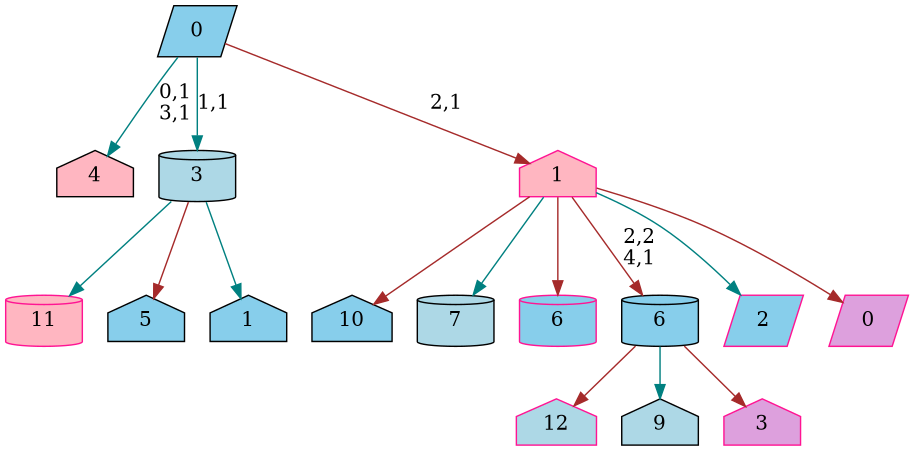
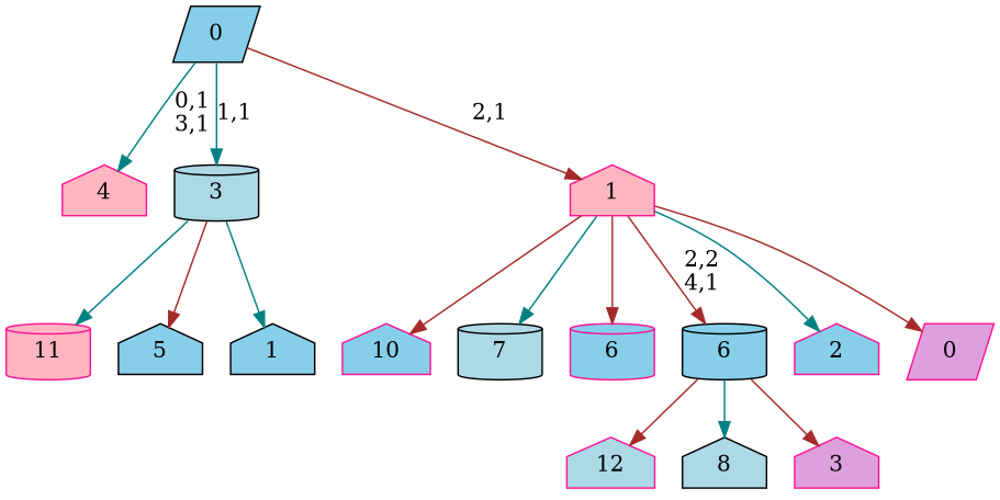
  digraph {
    node [color=deeppink fillcolor=skyblue shape=house style=filled]
    edge [color=brown]
    n1 [fillcolor=lightblue label=12]
    n2 [fillcolor=lightpink label=11 shape=cylinder]
-   n3 [color=black label=10]
-   n4 [color=black fillcolor=lightblue label=9]
+   n3 [label=10]
+   n4 [color=black fillcolor=lightblue label=8]
    n5 [color=black fillcolor=lightblue label=7 shape=cylinder]
    n6 [label=6 shape=cylinder]
    n7 [color=black label=5]
-   n8 [color=black fillcolor=lightpink label=4]
+   n8 [fillcolor=lightpink label=4]
    n9 [fillcolor=plum label=3]
    6 [color=black shape=cylinder]
-   n11 [label=2 shape=parallelogram]
+   n11 [label=2]
    n12 [color=black label=1]
    3 [color=black fillcolor=lightblue shape=cylinder]
    n14 [fillcolor=plum label=0 shape=parallelogram]
    1 [fillcolor=lightpink]
    0 [color=black shape=parallelogram]
    6 -> n1
    6 -> n4 [color=teal]
    6 -> n9
    3 -> n2 [color=teal]
    3 -> n7
    3 -> n12 [color=teal]
    1 -> n3
    1 -> n5 [color=teal]
    1 -> n6
    1 -> 6 [label="2,2\n4,1"]
    1 -> n11 [color=teal]
    1 -> n14
    0 -> n8 [color=teal label="0,1\n3,1"]
    0 -> 3 [color=teal label="1,1"]
    0 -> 1 [label="2,1"]
  }
